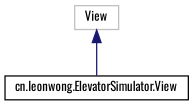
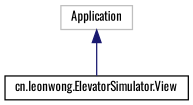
  digraph {
    rankdir=TB
    fontname=Oswald
    node [fillcolor=white fontname=Oswald fontsize=10 shape=record style=filled]
-   n1 [color=grey75 height=0.2 label=View width=0.4]
+   n1 [color=grey75 height=0.2 label=Application width=0.4]
    n2 [color=black height=0.2 label="cn.leonwong.ElevatorSimulator.View" width=0.4]
    n1 -> n2 [color=midnightblue dir=back fontname=Oswald fontsize=10 labelfontname=Helvetica labelfontsize=10 style=solid]
  }
